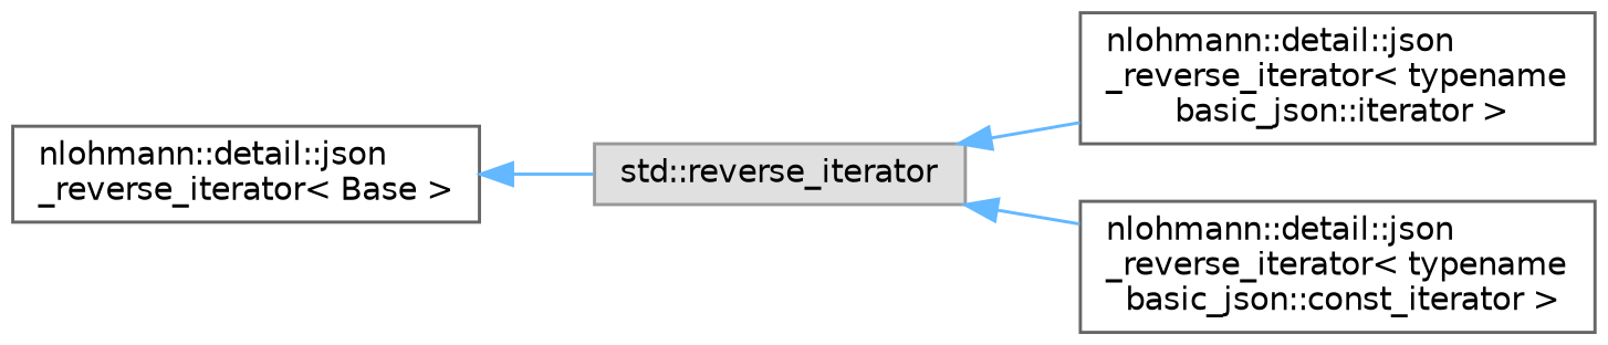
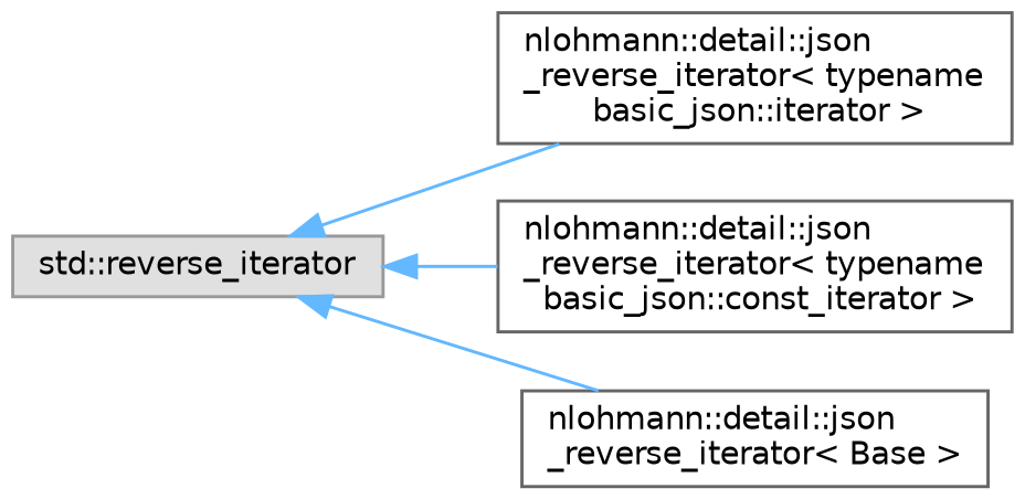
  digraph {
    rankdir=LR
    fontname="DejaVu Sans"
    node [color=grey40 fillcolor=white fontname="DejaVu Sans" fontsize=10 shape=box style=filled]
    edge [color=steelblue1 dir=back fontname="DejaVu Sans" fontsize=10 labelfontname=Helvetica labelfontsize=10 style=solid]
    n1 [color=grey60 fillcolor="#E0E0E0" height=0.2 label="std::reverse_iterator" width=0.4]
    n2 [height=0.2 label="nlohmann::detail::json\l_reverse_iterator\< typename\l basic_json::iterator \>" width=0.4]
    n3 [height=0.2 label="nlohmann::detail::json\l_reverse_iterator\< typename\l basic_json::const_iterator \>" width=0.4]
    n4 [height=0.2 label="nlohmann::detail::json\l_reverse_iterator\< Base \>" width=0.4]
    n1 -> n2
    n1 -> n3
-   n4 -> n1
+   n1 -> n4
  }
